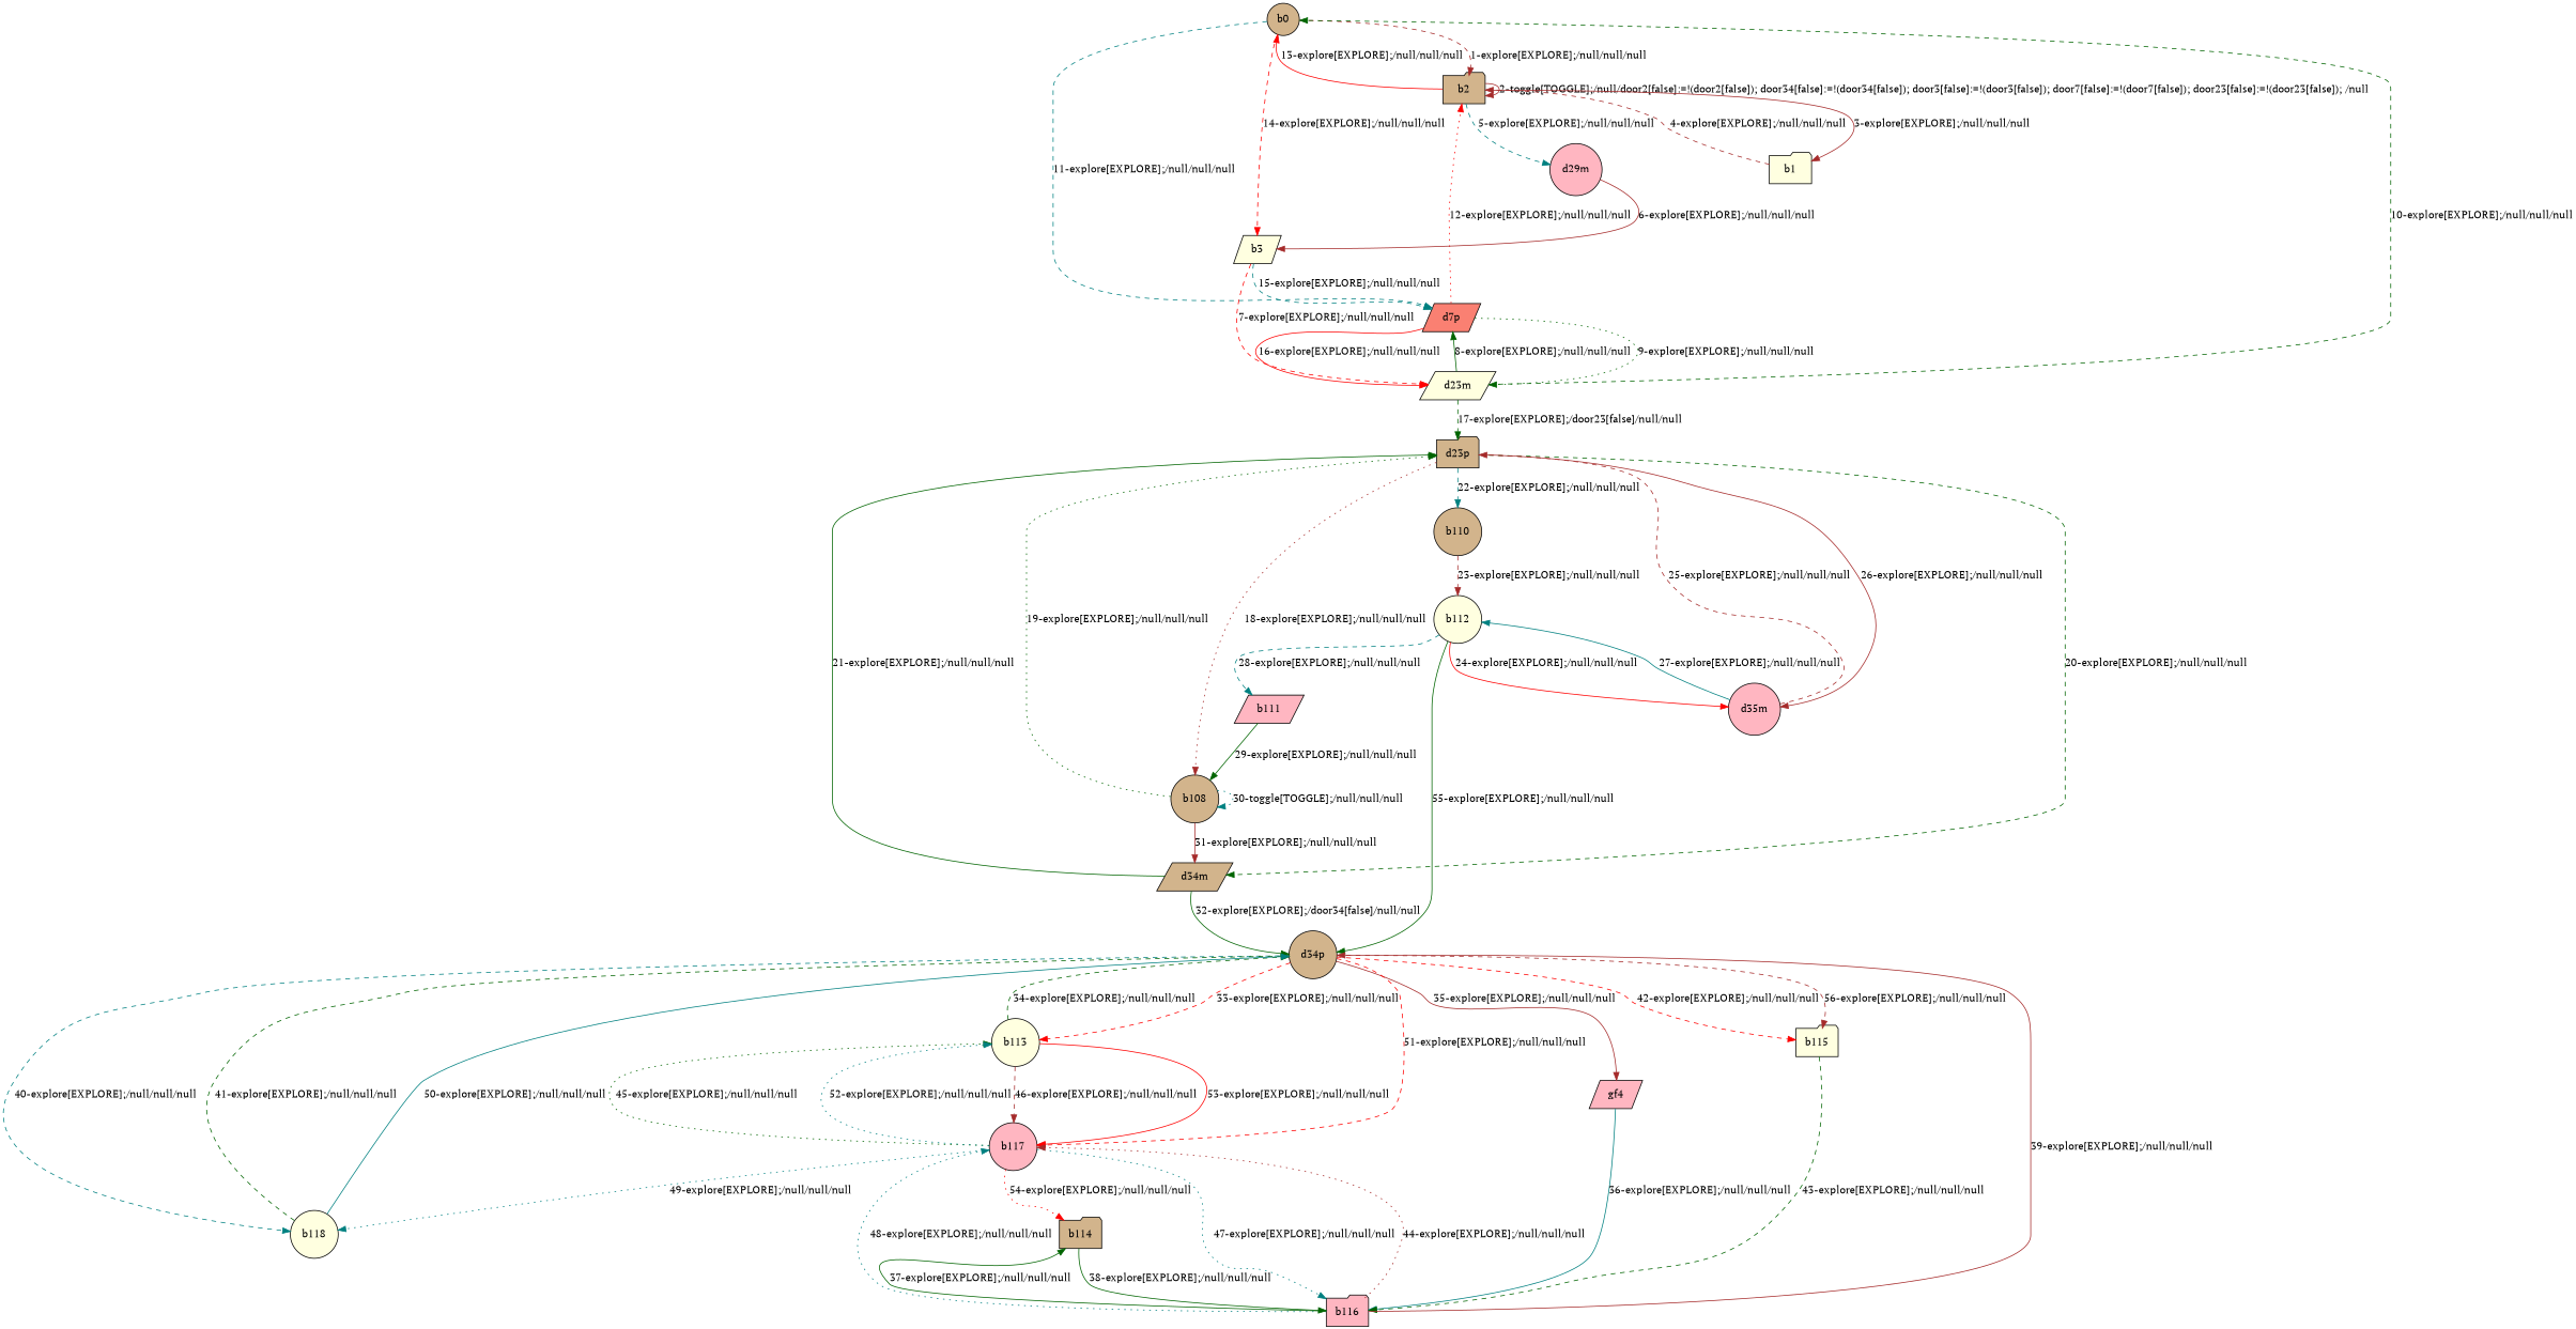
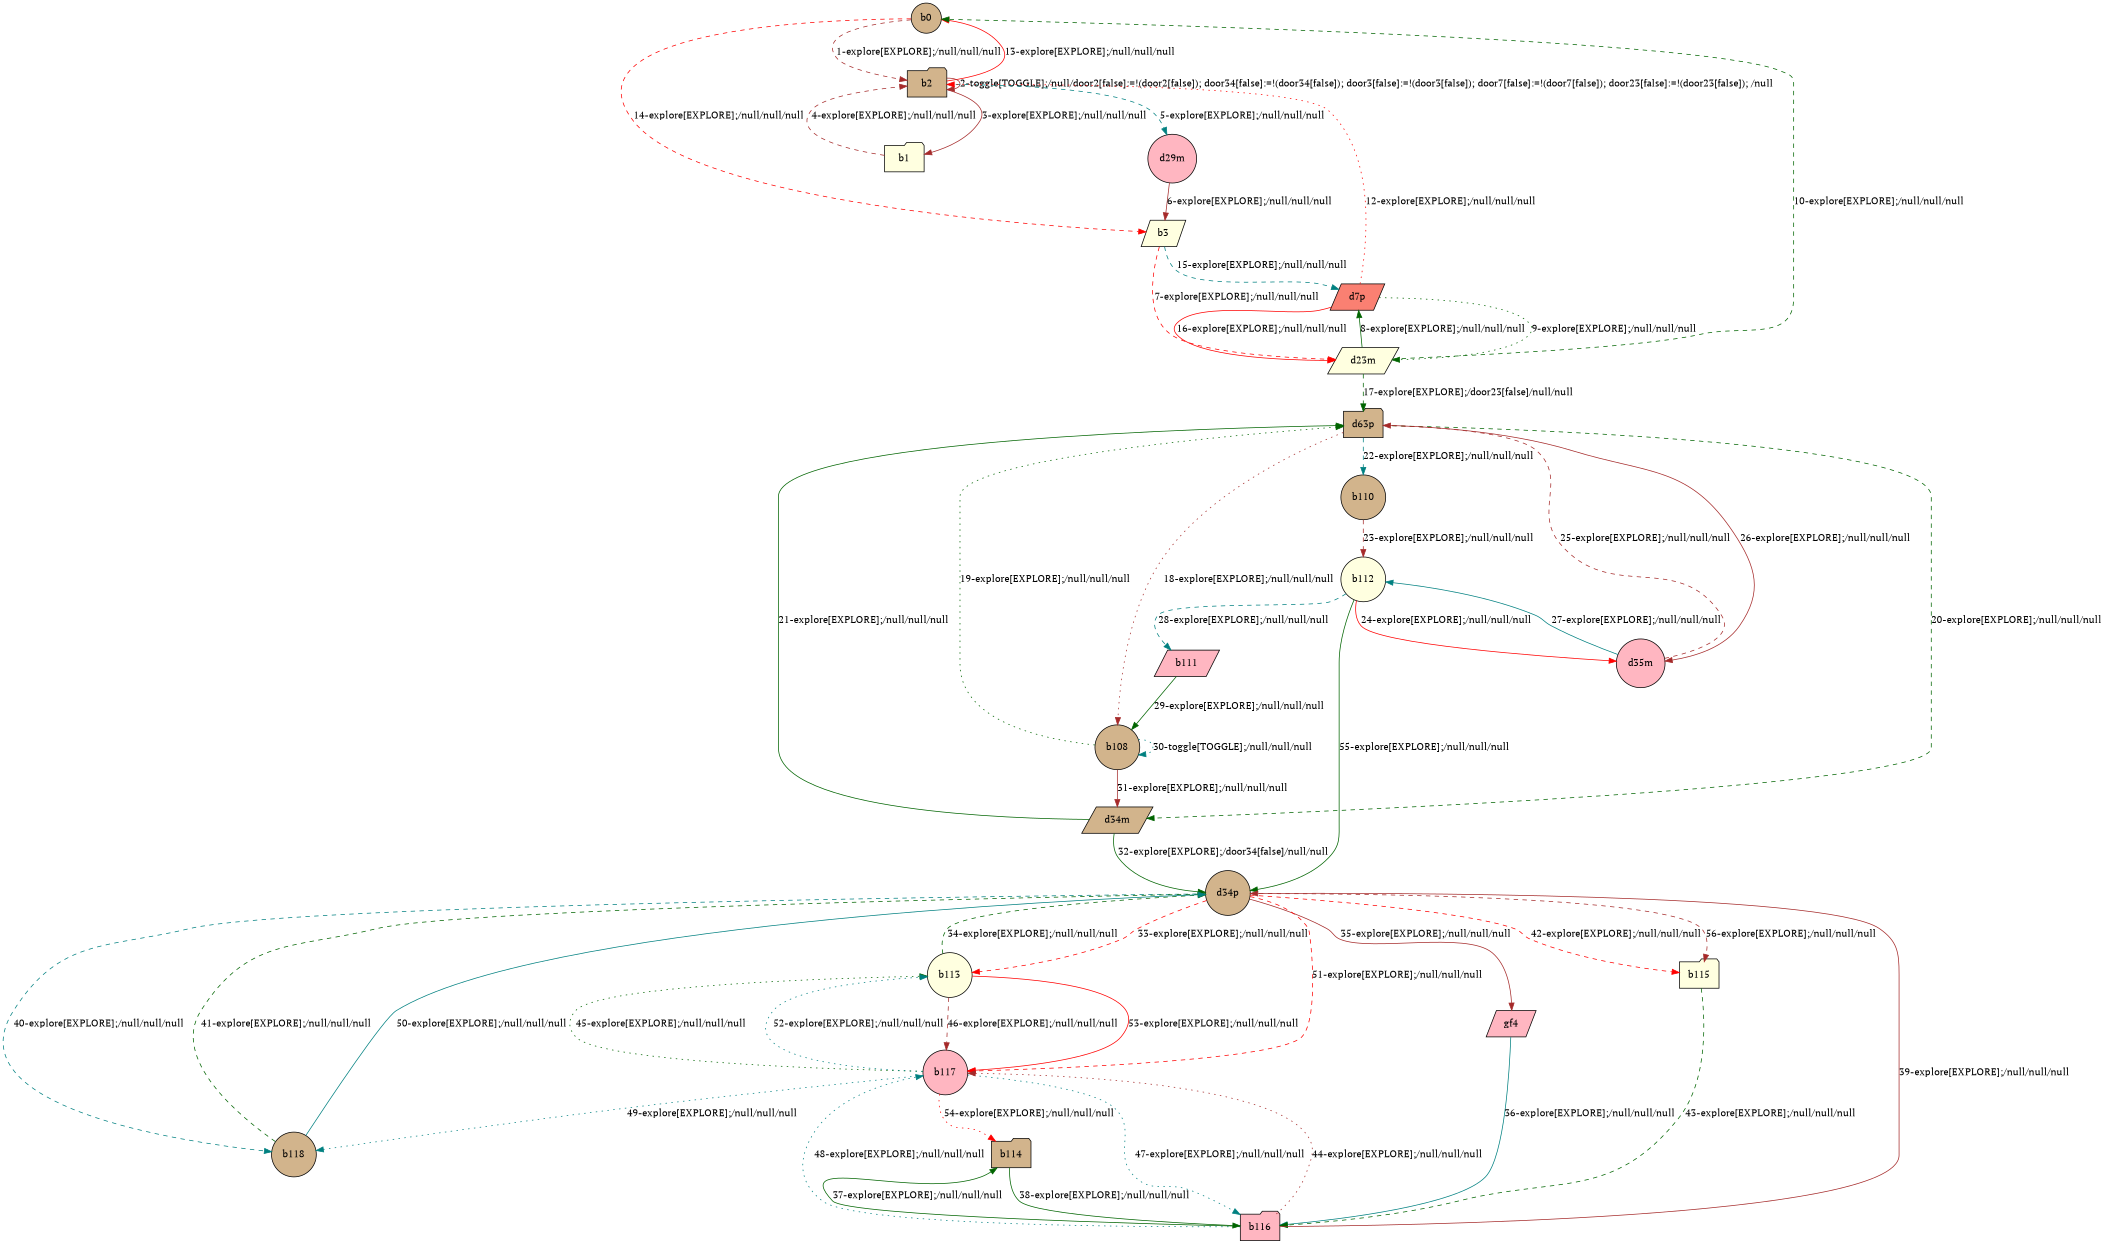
  digraph {
    fontname="PT Serif"
    node [fillcolor=tan fontname="PT Serif" shape=circle style=filled]
    edge [color=darkgreen fontname="PT Serif" style=dashed]
    b0
    b2 [shape=folder]
    b3 [fillcolor=lightyellow shape=parallelogram]
    d7p [fillcolor=salmon shape=parallelogram]
    b1 [fillcolor=lightyellow shape=folder]
    d29m [fillcolor=lightpink]
    d23m [fillcolor=lightyellow shape=parallelogram]
-   d23p [shape=folder]
+   d23p [shape=folder label=d63p]
    b108
    d34m [shape=parallelogram]
    b110
    d35m [fillcolor=lightpink]
    d34p
    b112 [fillcolor=lightyellow]
    b113 [fillcolor=lightyellow]
    gf4 [fillcolor=lightpink shape=parallelogram]
-   b118 [fillcolor=lightyellow]
+   b118
    b115 [fillcolor=lightyellow shape=folder]
    b117 [fillcolor=lightpink]
    b111 [fillcolor=lightpink shape=parallelogram]
    b116 [fillcolor=lightpink shape=folder]
    b114 [shape=folder]
    b0 -> b2 [color=brown label="1-explore[EXPLORE];/null/null/null"]
    b0 -> b3 [color=red label="14-explore[EXPLORE];/null/null/null"]
-   b0 -> d7p [color=teal label="11-explore[EXPLORE];/null/null/null"]
    b2 -> b0 [color=red label="13-explore[EXPLORE];/null/null/null" style=solid]
    b2 -> b2 [color=brown label="2-toggle[TOGGLE];/null/door2[false]:=!(door2[false]); door34[false]:=!(door34[false]); door3[false]:=!(door3[false]); door7[false]:=!(door7[false]); door23[false]:=!(door23[false]); /null" style=solid]
    b2 -> b1 [color=brown label="3-explore[EXPLORE];/null/null/null" style=solid]
    b2 -> d29m [color=teal label="5-explore[EXPLORE];/null/null/null"]
    b3 -> d7p [color=teal label="15-explore[EXPLORE];/null/null/null"]
    b3 -> d23m [color=red label="7-explore[EXPLORE];/null/null/null"]
    d7p -> b2 [color=red label="12-explore[EXPLORE];/null/null/null" style=dotted]
    d7p -> d23m [label="9-explore[EXPLORE];/null/null/null" style=dotted]
    d7p -> d23m [color=red label="16-explore[EXPLORE];/null/null/null" style=solid]
    b1 -> b2 [color=brown label="4-explore[EXPLORE];/null/null/null"]
    d29m -> b3 [color=brown label="6-explore[EXPLORE];/null/null/null" style=solid]
    d23m -> b0 [label="10-explore[EXPLORE];/null/null/null"]
    d23m -> d7p [label="8-explore[EXPLORE];/null/null/null" style=solid]
    d23m -> d23p [label="17-explore[EXPLORE];/door23[false]/null/null"]
    d23p -> b108 [color=brown label="18-explore[EXPLORE];/null/null/null" style=dotted]
    d23p -> d34m [label="20-explore[EXPLORE];/null/null/null"]
    d23p -> b110 [color=teal label="22-explore[EXPLORE];/null/null/null"]
    d23p -> d35m [color=brown label="26-explore[EXPLORE];/null/null/null" style=solid]
    b108 -> d23p [label="19-explore[EXPLORE];/null/null/null" style=dotted]
    b108 -> b108 [color=teal label="30-toggle[TOGGLE];/null/null/null" style=dotted]
    b108 -> d34m [color=brown label="31-explore[EXPLORE];/null/null/null" style=solid]
    d34m -> d23p [label="21-explore[EXPLORE];/null/null/null" style=solid]
    d34m -> d34p [label="32-explore[EXPLORE];/door34[false]/null/null" style=solid]
    b110 -> b112 [color=brown label="23-explore[EXPLORE];/null/null/null"]
    d35m -> d23p [color=brown label="25-explore[EXPLORE];/null/null/null"]
    d35m -> b112 [color=teal label="27-explore[EXPLORE];/null/null/null" style=solid]
    d34p -> b113 [color=red label="33-explore[EXPLORE];/null/null/null"]
    d34p -> gf4 [color=brown label="35-explore[EXPLORE];/null/null/null" style=solid]
    d34p -> b118 [color=teal label="40-explore[EXPLORE];/null/null/null"]
    d34p -> b115 [color=red label="42-explore[EXPLORE];/null/null/null"]
    d34p -> b115 [color=brown label="56-explore[EXPLORE];/null/null/null"]
    d34p -> b117 [color=red label="51-explore[EXPLORE];/null/null/null"]
    b112 -> d35m [color=red label="24-explore[EXPLORE];/null/null/null" style=solid]
    b112 -> d34p [label="55-explore[EXPLORE];/null/null/null" style=solid]
    b112 -> b111 [color=teal label="28-explore[EXPLORE];/null/null/null"]
    b113 -> d34p [label="34-explore[EXPLORE];/null/null/null"]
    b113 -> b117 [color=brown label="46-explore[EXPLORE];/null/null/null"]
    b113 -> b117 [color=red label="53-explore[EXPLORE];/null/null/null" style=solid]
    gf4 -> b116 [color=teal label="36-explore[EXPLORE];/null/null/null" style=solid]
    b118 -> d34p [label="41-explore[EXPLORE];/null/null/null"]
    b118 -> d34p [color=teal label="50-explore[EXPLORE];/null/null/null" style=solid]
    b115 -> b116 [label="43-explore[EXPLORE];/null/null/null"]
    b117 -> b113 [label="45-explore[EXPLORE];/null/null/null" style=dotted]
    b117 -> b113 [color=teal label="52-explore[EXPLORE];/null/null/null" style=dotted]
    b117 -> b118 [color=teal label="49-explore[EXPLORE];/null/null/null" style=dotted]
    b117 -> b116 [color=teal label="47-explore[EXPLORE];/null/null/null" style=dotted]
    b117 -> b114 [color=red label="54-explore[EXPLORE];/null/null/null" style=dotted]
    b111 -> b108 [label="29-explore[EXPLORE];/null/null/null" style=solid]
    b116 -> d34p [color=brown label="39-explore[EXPLORE];/null/null/null" style=solid]
    b116 -> b117 [color=brown label="44-explore[EXPLORE];/null/null/null" style=dotted]
    b116 -> b117 [color=teal label="48-explore[EXPLORE];/null/null/null" style=dotted]
    b116 -> b114 [label="37-explore[EXPLORE];/null/null/null" style=solid]
    b114 -> b116 [label="38-explore[EXPLORE];/null/null/null" style=solid]
  }
